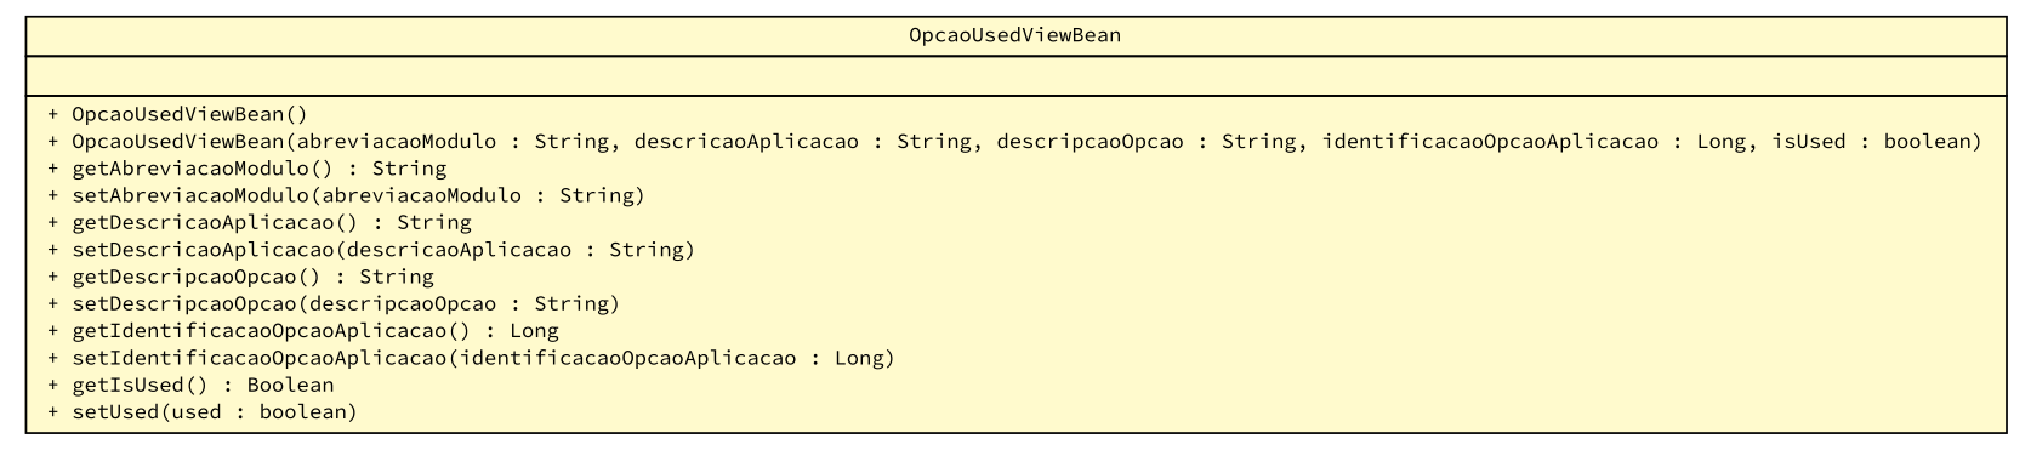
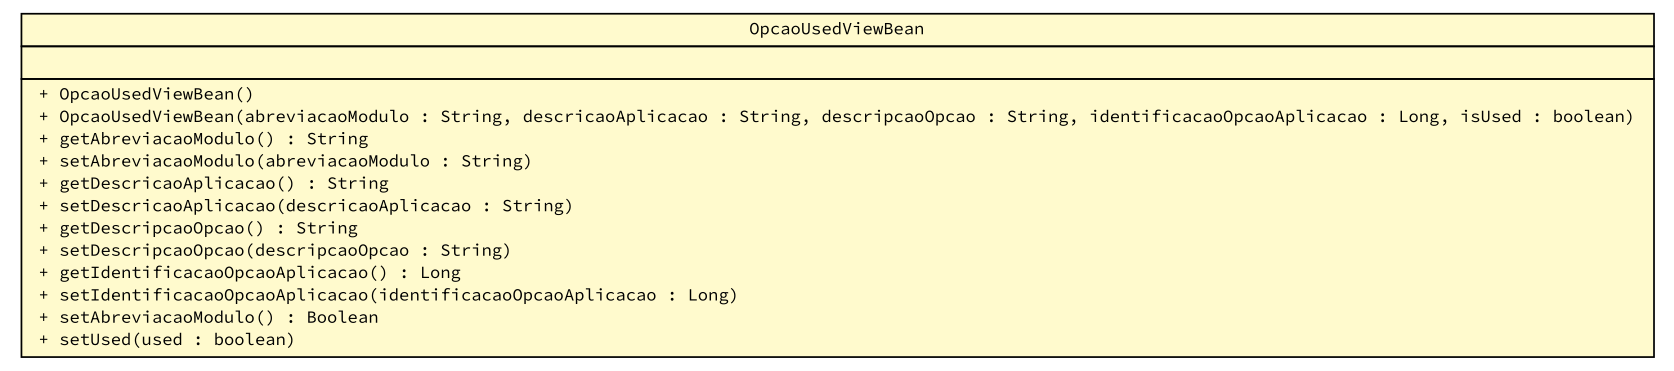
  digraph {
    nodesep=0.25
    ranksep=0.5
    fontname="Source Code Pro"
-   n1 [fontcolor=black fontname="Source Code Pro" fontsize=10.0 label=<<table title="br.gov.to.sefaz.seg.managedbean.viewbean.OpcaoUsedViewBean" border="0" cellborder="1" cellspacing="0" cellpadding="2" port="p" bgcolor="lemonChiffon" href="./OpcaoUsedViewBean.html"> 		<tr><td><table border="0" cellspacing="0" cellpadding="1"> <tr><td align="center" balign="center"> OpcaoUsedViewBean </td></tr> 		</table></td></tr> 		<tr><td><table border="0" cellspacing="0" cellpadding="1"> <tr><td align="left" balign="left">  </td></tr> 		</table></td></tr> 		<tr><td><table border="0" cellspacing="0" cellpadding="1"> <tr><td align="left" balign="left"> + OpcaoUsedViewBean() </td></tr> <tr><td align="left" balign="left"> + OpcaoUsedViewBean(abreviacaoModulo : String, descricaoAplicacao : String, descripcaoOpcao : String, identificacaoOpcaoAplicacao : Long, isUsed : boolean) </td></tr> <tr><td align="left" balign="left"> + getAbreviacaoModulo() : String </td></tr> <tr><td align="left" balign="left"> + setAbreviacaoModulo(abreviacaoModulo : String) </td></tr> <tr><td align="left" balign="left"> + getDescricaoAplicacao() : String </td></tr> <tr><td align="left" balign="left"> + setDescricaoAplicacao(descricaoAplicacao : String) </td></tr> <tr><td align="left" balign="left"> + getDescripcaoOpcao() : String </td></tr> <tr><td align="left" balign="left"> + setDescripcaoOpcao(descripcaoOpcao : String) </td></tr> <tr><td align="left" balign="left"> + getIdentificacaoOpcaoAplicacao() : Long </td></tr> <tr><td align="left" balign="left"> + setIdentificacaoOpcaoAplicacao(identificacaoOpcaoAplicacao : Long) </td></tr> <tr><td align="left" balign="left"> + getIsUsed() : Boolean </td></tr> <tr><td align="left" balign="left"> + setUsed(used : boolean) </td></tr> 		</table></td></tr> 		</table>> shape=plaintext]
+   n1 [fontcolor=black fontname="Source Code Pro" fontsize=10.0 label=<<table title="br.gov.to.sefaz.seg.managedbean.viewbean.OpcaoUsedViewBean" border="0" cellborder="1" cellspacing="0" cellpadding="2" port="p" bgcolor="lemonChiffon" href="./OpcaoUsedViewBean.html"> 		<tr><td><table border="0" cellspacing="0" cellpadding="1"> <tr><td align="center" balign="center"> OpcaoUsedViewBean </td></tr> 		</table></td></tr> 		<tr><td><table border="0" cellspacing="0" cellpadding="1"> <tr><td align="left" balign="left">  </td></tr> 		</table></td></tr> 		<tr><td><table border="0" cellspacing="0" cellpadding="1"> <tr><td align="left" balign="left"> + OpcaoUsedViewBean() </td></tr> <tr><td align="left" balign="left"> + OpcaoUsedViewBean(abreviacaoModulo : String, descricaoAplicacao : String, descripcaoOpcao : String, identificacaoOpcaoAplicacao : Long, isUsed : boolean) </td></tr> <tr><td align="left" balign="left"> + getAbreviacaoModulo() : String </td></tr> <tr><td align="left" balign="left"> + setAbreviacaoModulo(abreviacaoModulo : String) </td></tr> <tr><td align="left" balign="left"> + getDescricaoAplicacao() : String </td></tr> <tr><td align="left" balign="left"> + setDescricaoAplicacao(descricaoAplicacao : String) </td></tr> <tr><td align="left" balign="left"> + getDescripcaoOpcao() : String </td></tr> <tr><td align="left" balign="left"> + setDescripcaoOpcao(descripcaoOpcao : String) </td></tr> <tr><td align="left" balign="left"> + getIdentificacaoOpcaoAplicacao() : Long </td></tr> <tr><td align="left" balign="left"> + setIdentificacaoOpcaoAplicacao(identificacaoOpcaoAplicacao : Long) </td></tr> <tr><td align="left" balign="left"> + setAbreviacaoModulo() : Boolean </td></tr> <tr><td align="left" balign="left"> + setUsed(used : boolean) </td></tr> 		</table></td></tr> 		</table>> shape=plaintext]
  }
